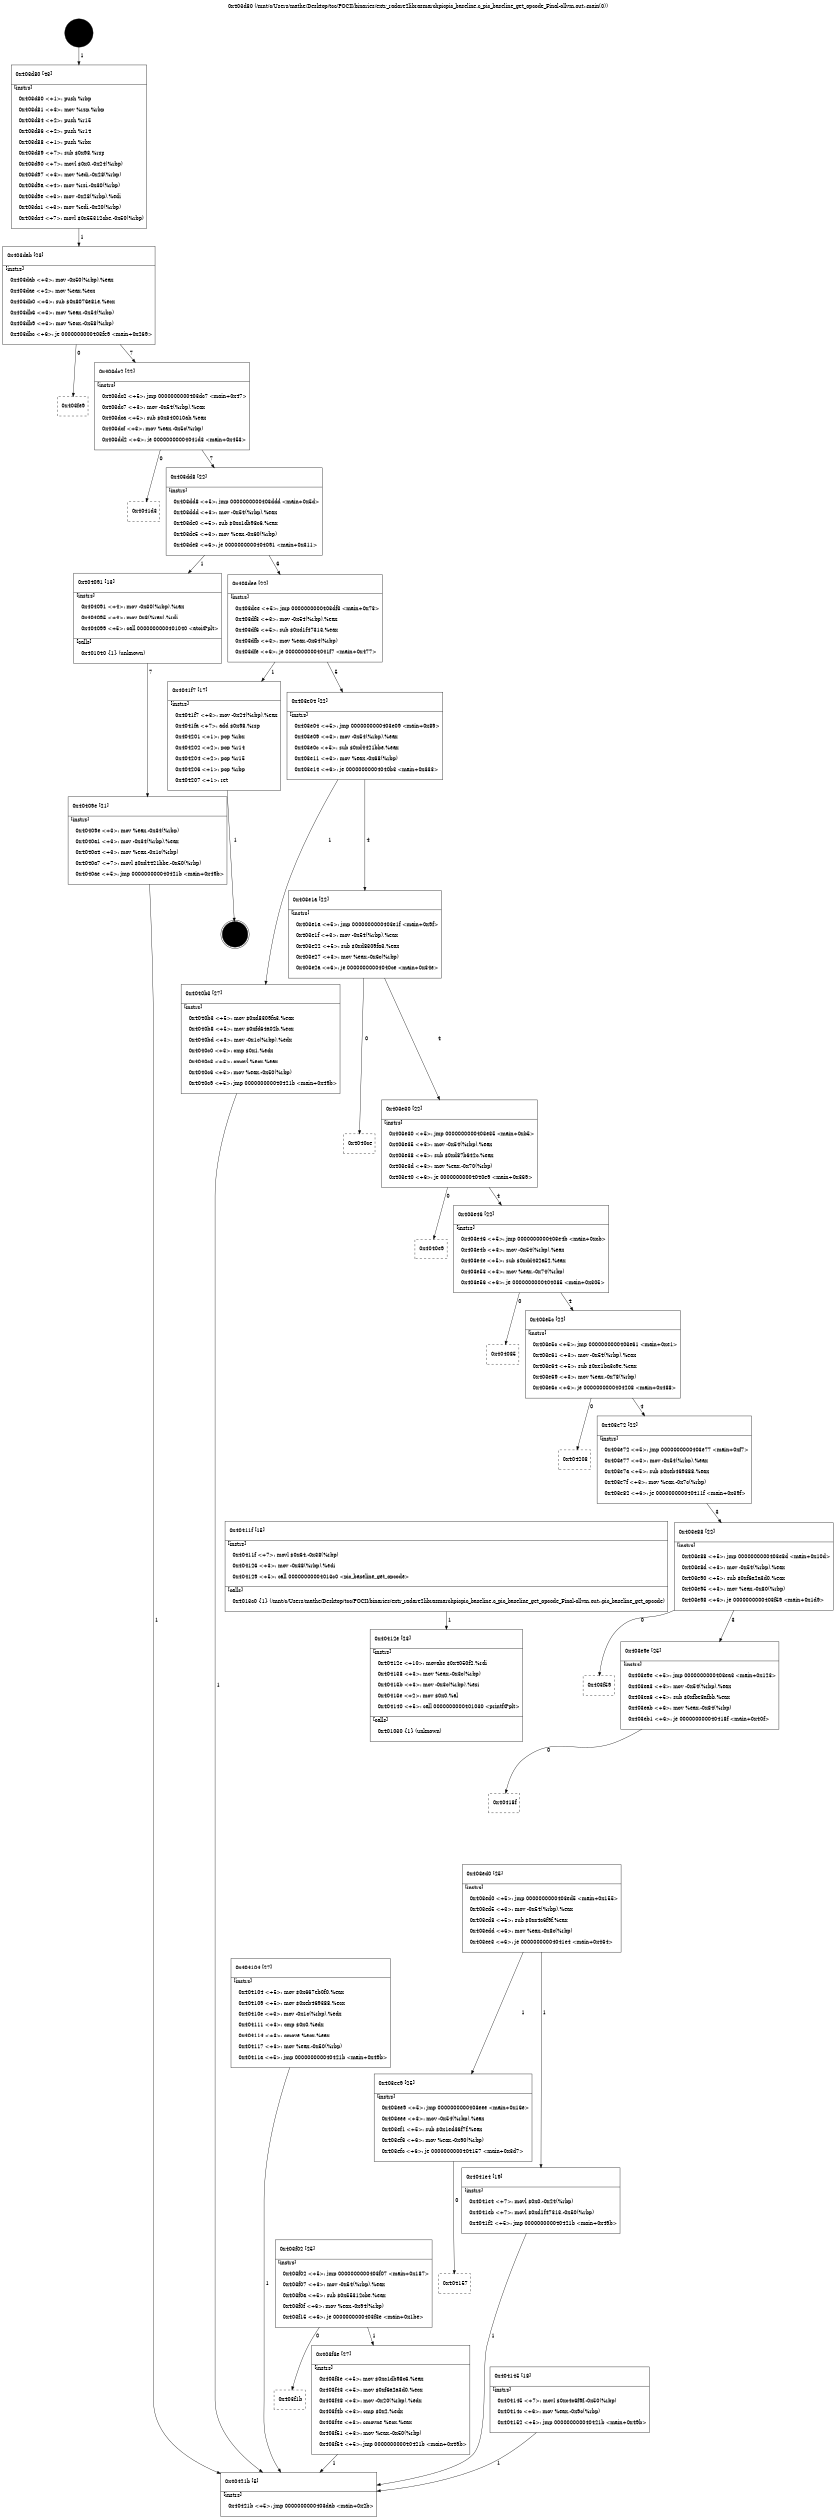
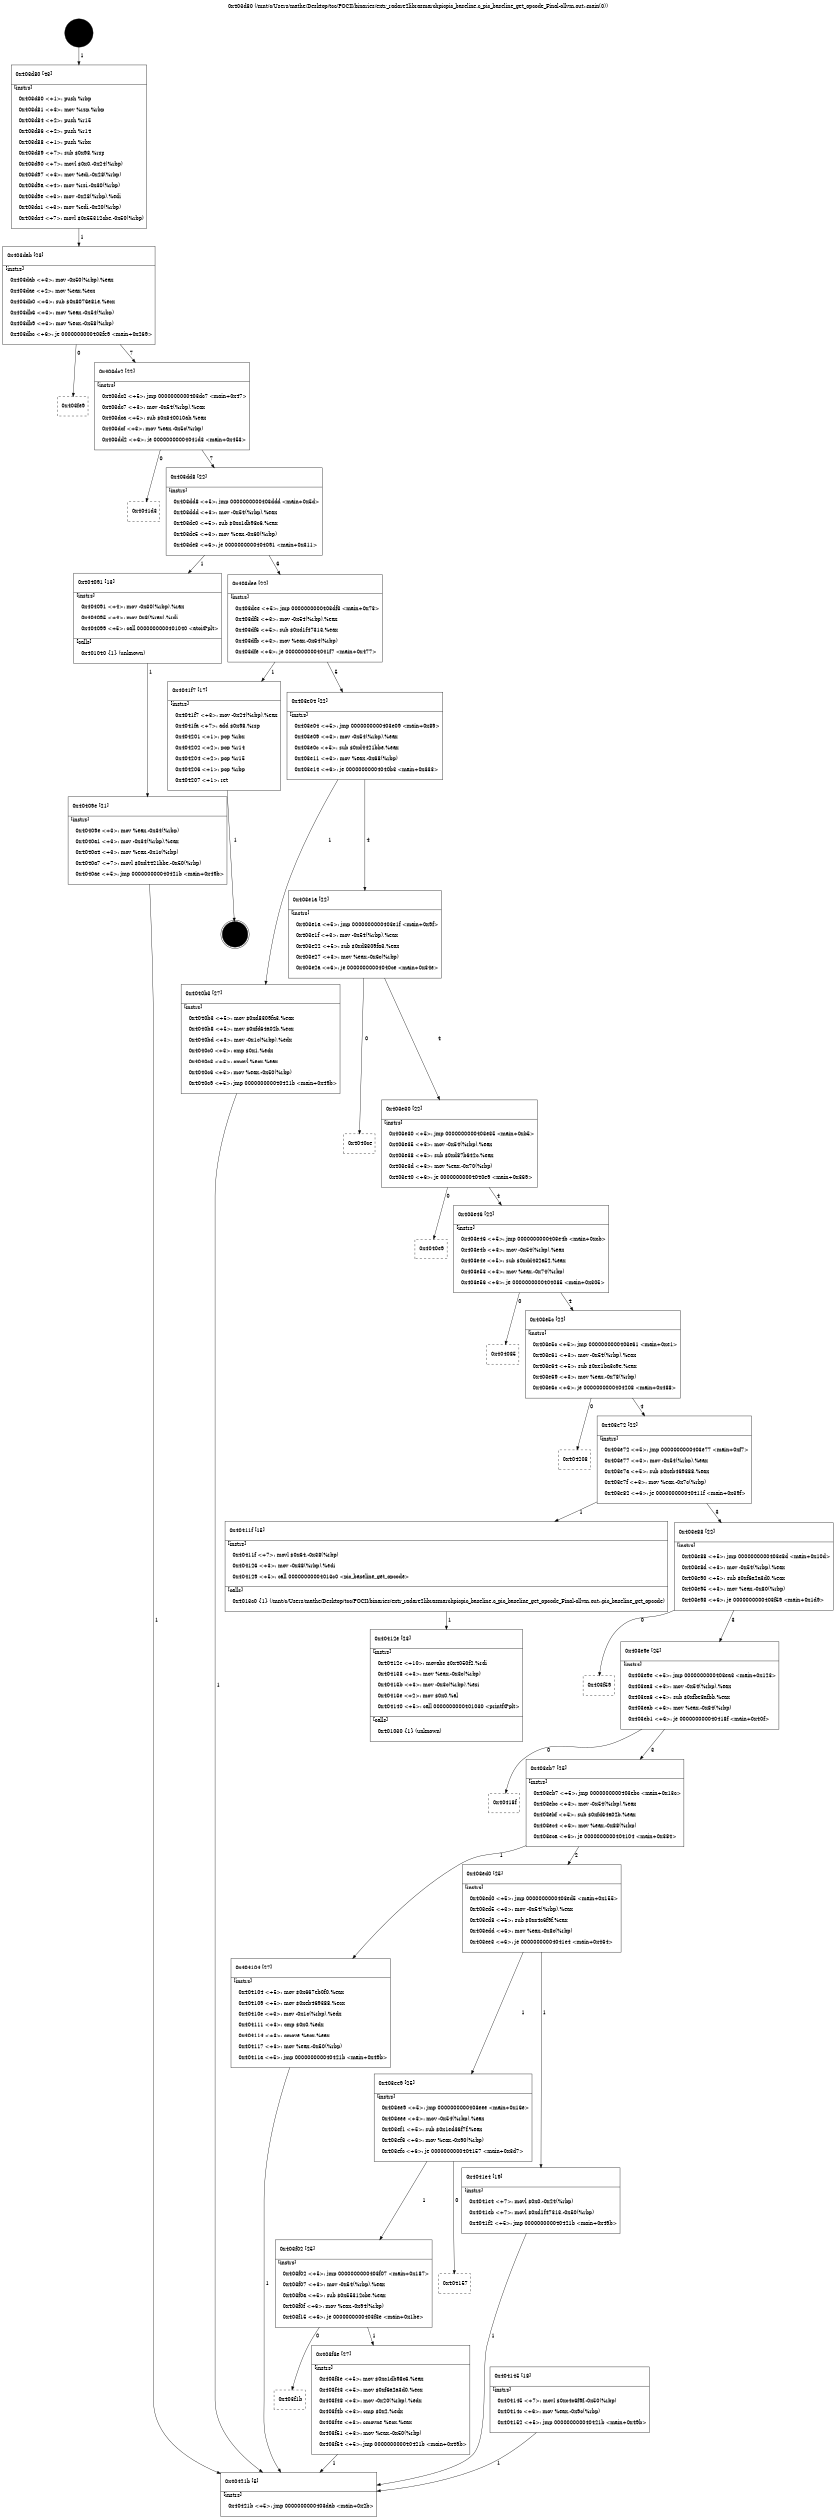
  digraph {
    label="0x403d80 (/mnt/c/Users/mathe/Desktop/tcc/POCII/binaries/extr_radare2librasmarchpicpic_baseline.c_pic_baseline_get_opcode_Final-ollvm.out::main(0))"
    labelloc=t
    node [shape=record]
    Entry [fillcolor=black height=0.3 shape=circle style=filled width=0.3]
    n2 [label="{\n     0x403d80 [43]\l\n     | [instrs]\l\n     &nbsp;&nbsp;0x403d80 \<+1\>: push %rbp\l\n     &nbsp;&nbsp;0x403d81 \<+3\>: mov %rsp,%rbp\l\n     &nbsp;&nbsp;0x403d84 \<+2\>: push %r15\l\n     &nbsp;&nbsp;0x403d86 \<+2\>: push %r14\l\n     &nbsp;&nbsp;0x403d88 \<+1\>: push %rbx\l\n     &nbsp;&nbsp;0x403d89 \<+7\>: sub $0x98,%rsp\l\n     &nbsp;&nbsp;0x403d90 \<+7\>: movl $0x0,-0x24(%rbp)\l\n     &nbsp;&nbsp;0x403d97 \<+3\>: mov %edi,-0x28(%rbp)\l\n     &nbsp;&nbsp;0x403d9a \<+4\>: mov %rsi,-0x30(%rbp)\l\n     &nbsp;&nbsp;0x403d9e \<+3\>: mov -0x28(%rbp),%edi\l\n     &nbsp;&nbsp;0x403da1 \<+3\>: mov %edi,-0x20(%rbp)\l\n     &nbsp;&nbsp;0x403da4 \<+7\>: movl $0x55312cbe,-0x50(%rbp)\l\n  }"]
    n3 [label="{\n     0x403dab [23]\l\n     | [instrs]\l\n     &nbsp;&nbsp;0x403dab \<+3\>: mov -0x50(%rbp),%eax\l\n     &nbsp;&nbsp;0x403dae \<+2\>: mov %eax,%ecx\l\n     &nbsp;&nbsp;0x403db0 \<+6\>: sub $0x8076e81e,%ecx\l\n     &nbsp;&nbsp;0x403db6 \<+3\>: mov %eax,-0x54(%rbp)\l\n     &nbsp;&nbsp;0x403db9 \<+3\>: mov %ecx,-0x58(%rbp)\l\n     &nbsp;&nbsp;0x403dbc \<+6\>: je 0000000000403fe9 \<main+0x269\>\l\n  }"]
    n4 [label="{\n     0x403fe9\l\n  }" style=dashed]
    n5 [label="{\n     0x403dc2 [22]\l\n     | [instrs]\l\n     &nbsp;&nbsp;0x403dc2 \<+5\>: jmp 0000000000403dc7 \<main+0x47\>\l\n     &nbsp;&nbsp;0x403dc7 \<+3\>: mov -0x54(%rbp),%eax\l\n     &nbsp;&nbsp;0x403dca \<+5\>: sub $0x840010ab,%eax\l\n     &nbsp;&nbsp;0x403dcf \<+3\>: mov %eax,-0x5c(%rbp)\l\n     &nbsp;&nbsp;0x403dd2 \<+6\>: je 00000000004041d3 \<main+0x453\>\l\n  }"]
    n6 [label="{\n     0x4041d3\l\n  }" style=dashed]
    n7 [label="{\n     0x403dd8 [22]\l\n     | [instrs]\l\n     &nbsp;&nbsp;0x403dd8 \<+5\>: jmp 0000000000403ddd \<main+0x5d\>\l\n     &nbsp;&nbsp;0x403ddd \<+3\>: mov -0x54(%rbp),%eax\l\n     &nbsp;&nbsp;0x403de0 \<+5\>: sub $0xc1db98c6,%eax\l\n     &nbsp;&nbsp;0x403de5 \<+3\>: mov %eax,-0x60(%rbp)\l\n     &nbsp;&nbsp;0x403de8 \<+6\>: je 0000000000404091 \<main+0x311\>\l\n  }"]
    n8 [label="{\n     0x404091 [13]\l\n     | [instrs]\l\n     &nbsp;&nbsp;0x404091 \<+4\>: mov -0x30(%rbp),%rax\l\n     &nbsp;&nbsp;0x404095 \<+4\>: mov 0x8(%rax),%rdi\l\n     &nbsp;&nbsp;0x404099 \<+5\>: call 0000000000401040 \<atoi@plt\>\l\n     | [calls]\l\n     &nbsp;&nbsp;0x401040 \{1\} (unknown)\l\n  }"]
    n9 [label="{\n     0x403dee [22]\l\n     | [instrs]\l\n     &nbsp;&nbsp;0x403dee \<+5\>: jmp 0000000000403df3 \<main+0x73\>\l\n     &nbsp;&nbsp;0x403df3 \<+3\>: mov -0x54(%rbp),%eax\l\n     &nbsp;&nbsp;0x403df6 \<+5\>: sub $0xd1f47313,%eax\l\n     &nbsp;&nbsp;0x403dfb \<+3\>: mov %eax,-0x64(%rbp)\l\n     &nbsp;&nbsp;0x403dfe \<+6\>: je 00000000004041f7 \<main+0x477\>\l\n  }"]
    Exit [fillcolor=black height=0.3 peripheries=2 shape=circle style=filled width=0.3]
    n11 [label="{\n     0x40409e [21]\l\n     | [instrs]\l\n     &nbsp;&nbsp;0x40409e \<+3\>: mov %eax,-0x34(%rbp)\l\n     &nbsp;&nbsp;0x4040a1 \<+3\>: mov -0x34(%rbp),%eax\l\n     &nbsp;&nbsp;0x4040a4 \<+3\>: mov %eax,-0x1c(%rbp)\l\n     &nbsp;&nbsp;0x4040a7 \<+7\>: movl $0xd4421bbe,-0x50(%rbp)\l\n     &nbsp;&nbsp;0x4040ae \<+5\>: jmp 000000000040421b \<main+0x49b\>\l\n  }"]
    n12 [label="{\n     0x4041f7 [17]\l\n     | [instrs]\l\n     &nbsp;&nbsp;0x4041f7 \<+3\>: mov -0x24(%rbp),%eax\l\n     &nbsp;&nbsp;0x4041fa \<+7\>: add $0x98,%rsp\l\n     &nbsp;&nbsp;0x404201 \<+1\>: pop %rbx\l\n     &nbsp;&nbsp;0x404202 \<+2\>: pop %r14\l\n     &nbsp;&nbsp;0x404204 \<+2\>: pop %r15\l\n     &nbsp;&nbsp;0x404206 \<+1\>: pop %rbp\l\n     &nbsp;&nbsp;0x404207 \<+1\>: ret\l\n  }"]
    n13 [label="{\n     0x403e04 [22]\l\n     | [instrs]\l\n     &nbsp;&nbsp;0x403e04 \<+5\>: jmp 0000000000403e09 \<main+0x89\>\l\n     &nbsp;&nbsp;0x403e09 \<+3\>: mov -0x54(%rbp),%eax\l\n     &nbsp;&nbsp;0x403e0c \<+5\>: sub $0xd4421bbe,%eax\l\n     &nbsp;&nbsp;0x403e11 \<+3\>: mov %eax,-0x68(%rbp)\l\n     &nbsp;&nbsp;0x403e14 \<+6\>: je 00000000004040b3 \<main+0x333\>\l\n  }"]
    n14 [label="{\n     0x404145 [18]\l\n     | [instrs]\l\n     &nbsp;&nbsp;0x404145 \<+7\>: movl $0xc4c6f9f,-0x50(%rbp)\l\n     &nbsp;&nbsp;0x40414c \<+6\>: mov %eax,-0x9c(%rbp)\l\n     &nbsp;&nbsp;0x404152 \<+5\>: jmp 000000000040421b \<main+0x49b\>\l\n  }"]
    n15 [label="{\n     0x40421b [5]\l\n     | [instrs]\l\n     &nbsp;&nbsp;0x40421b \<+5\>: jmp 0000000000403dab \<main+0x2b\>\l\n  }"]
    n16 [label="{\n     0x4040b3 [27]\l\n     | [instrs]\l\n     &nbsp;&nbsp;0x4040b3 \<+5\>: mov $0xd8309fa3,%eax\l\n     &nbsp;&nbsp;0x4040b8 \<+5\>: mov $0xfd64a02b,%ecx\l\n     &nbsp;&nbsp;0x4040bd \<+3\>: mov -0x1c(%rbp),%edx\l\n     &nbsp;&nbsp;0x4040c0 \<+3\>: cmp $0x1,%edx\l\n     &nbsp;&nbsp;0x4040c3 \<+3\>: cmovl %ecx,%eax\l\n     &nbsp;&nbsp;0x4040c6 \<+3\>: mov %eax,-0x50(%rbp)\l\n     &nbsp;&nbsp;0x4040c9 \<+5\>: jmp 000000000040421b \<main+0x49b\>\l\n  }"]
    n17 [label="{\n     0x403e1a [22]\l\n     | [instrs]\l\n     &nbsp;&nbsp;0x403e1a \<+5\>: jmp 0000000000403e1f \<main+0x9f\>\l\n     &nbsp;&nbsp;0x403e1f \<+3\>: mov -0x54(%rbp),%eax\l\n     &nbsp;&nbsp;0x403e22 \<+5\>: sub $0xd8309fa3,%eax\l\n     &nbsp;&nbsp;0x403e27 \<+3\>: mov %eax,-0x6c(%rbp)\l\n     &nbsp;&nbsp;0x403e2a \<+6\>: je 00000000004040ce \<main+0x34e\>\l\n  }"]
    n18 [label="{\n     0x40412e [23]\l\n     | [instrs]\l\n     &nbsp;&nbsp;0x40412e \<+10\>: movabs $0x4050f2,%rdi\l\n     &nbsp;&nbsp;0x404138 \<+3\>: mov %eax,-0x3c(%rbp)\l\n     &nbsp;&nbsp;0x40413b \<+3\>: mov -0x3c(%rbp),%esi\l\n     &nbsp;&nbsp;0x40413e \<+2\>: mov $0x0,%al\l\n     &nbsp;&nbsp;0x404140 \<+5\>: call 0000000000401030 \<printf@plt\>\l\n     | [calls]\l\n     &nbsp;&nbsp;0x401030 \{1\} (unknown)\l\n  }"]
    n19 [label="{\n     0x4040ce\l\n  }" style=dashed]
    n20 [label="{\n     0x403e30 [22]\l\n     | [instrs]\l\n     &nbsp;&nbsp;0x403e30 \<+5\>: jmp 0000000000403e35 \<main+0xb5\>\l\n     &nbsp;&nbsp;0x403e35 \<+3\>: mov -0x54(%rbp),%eax\l\n     &nbsp;&nbsp;0x403e38 \<+5\>: sub $0xd87b642c,%eax\l\n     &nbsp;&nbsp;0x403e3d \<+3\>: mov %eax,-0x70(%rbp)\l\n     &nbsp;&nbsp;0x403e40 \<+6\>: je 00000000004040e9 \<main+0x369\>\l\n  }"]
    n21 [label="{\n     0x4040e9\l\n  }" style=dashed]
    n22 [label="{\n     0x403e46 [22]\l\n     | [instrs]\l\n     &nbsp;&nbsp;0x403e46 \<+5\>: jmp 0000000000403e4b \<main+0xcb\>\l\n     &nbsp;&nbsp;0x403e4b \<+3\>: mov -0x54(%rbp),%eax\l\n     &nbsp;&nbsp;0x403e4e \<+5\>: sub $0xdd432a52,%eax\l\n     &nbsp;&nbsp;0x403e53 \<+3\>: mov %eax,-0x74(%rbp)\l\n     &nbsp;&nbsp;0x403e56 \<+6\>: je 0000000000404085 \<main+0x305\>\l\n  }"]
    n23 [label="{\n     0x404085\l\n  }" style=dashed]
    n24 [label="{\n     0x403e5c [22]\l\n     | [instrs]\l\n     &nbsp;&nbsp;0x403e5c \<+5\>: jmp 0000000000403e61 \<main+0xe1\>\l\n     &nbsp;&nbsp;0x403e61 \<+3\>: mov -0x54(%rbp),%eax\l\n     &nbsp;&nbsp;0x403e64 \<+5\>: sub $0xe1ba3c9e,%eax\l\n     &nbsp;&nbsp;0x403e69 \<+3\>: mov %eax,-0x78(%rbp)\l\n     &nbsp;&nbsp;0x403e6c \<+6\>: je 0000000000404208 \<main+0x488\>\l\n  }"]
    n25 [label="{\n     0x404208\l\n  }" style=dashed]
    n26 [label="{\n     0x403e72 [22]\l\n     | [instrs]\l\n     &nbsp;&nbsp;0x403e72 \<+5\>: jmp 0000000000403e77 \<main+0xf7\>\l\n     &nbsp;&nbsp;0x403e77 \<+3\>: mov -0x54(%rbp),%eax\l\n     &nbsp;&nbsp;0x403e7a \<+5\>: sub $0xeb469388,%eax\l\n     &nbsp;&nbsp;0x403e7f \<+3\>: mov %eax,-0x7c(%rbp)\l\n     &nbsp;&nbsp;0x403e82 \<+6\>: je 000000000040411f \<main+0x39f\>\l\n  }"]
    n27 [label="{\n     0x403f1b\l\n  }" style=dashed]
    n28 [label="{\n     0x40411f [15]\l\n     | [instrs]\l\n     &nbsp;&nbsp;0x40411f \<+7\>: movl $0x64,-0x38(%rbp)\l\n     &nbsp;&nbsp;0x404126 \<+3\>: mov -0x38(%rbp),%edi\l\n     &nbsp;&nbsp;0x404129 \<+5\>: call 00000000004013c0 \<pic_baseline_get_opcode\>\l\n     | [calls]\l\n     &nbsp;&nbsp;0x4013c0 \{1\} (/mnt/c/Users/mathe/Desktop/tcc/POCII/binaries/extr_radare2librasmarchpicpic_baseline.c_pic_baseline_get_opcode_Final-ollvm.out::pic_baseline_get_opcode)\l\n  }"]
    n29 [label="{\n     0x403e88 [22]\l\n     | [instrs]\l\n     &nbsp;&nbsp;0x403e88 \<+5\>: jmp 0000000000403e8d \<main+0x10d\>\l\n     &nbsp;&nbsp;0x403e8d \<+3\>: mov -0x54(%rbp),%eax\l\n     &nbsp;&nbsp;0x403e90 \<+5\>: sub $0xf6a2a3d0,%eax\l\n     &nbsp;&nbsp;0x403e95 \<+3\>: mov %eax,-0x80(%rbp)\l\n     &nbsp;&nbsp;0x403e98 \<+6\>: je 0000000000403f59 \<main+0x1d9\>\l\n  }"]
    n30 [label="{\n     0x403f3e [27]\l\n     | [instrs]\l\n     &nbsp;&nbsp;0x403f3e \<+5\>: mov $0xc1db98c6,%eax\l\n     &nbsp;&nbsp;0x403f43 \<+5\>: mov $0xf6a2a3d0,%ecx\l\n     &nbsp;&nbsp;0x403f48 \<+3\>: mov -0x20(%rbp),%edx\l\n     &nbsp;&nbsp;0x403f4b \<+3\>: cmp $0x2,%edx\l\n     &nbsp;&nbsp;0x403f4e \<+3\>: cmovne %ecx,%eax\l\n     &nbsp;&nbsp;0x403f51 \<+3\>: mov %eax,-0x50(%rbp)\l\n     &nbsp;&nbsp;0x403f54 \<+5\>: jmp 000000000040421b \<main+0x49b\>\l\n  }"]
    n31 [label="{\n     0x403f59\l\n  }" style=dashed]
    n32 [label="{\n     0x403e9e [25]\l\n     | [instrs]\l\n     &nbsp;&nbsp;0x403e9e \<+5\>: jmp 0000000000403ea3 \<main+0x123\>\l\n     &nbsp;&nbsp;0x403ea3 \<+3\>: mov -0x54(%rbp),%eax\l\n     &nbsp;&nbsp;0x403ea6 \<+5\>: sub $0xfbe8afbb,%eax\l\n     &nbsp;&nbsp;0x403eab \<+6\>: mov %eax,-0x84(%rbp)\l\n     &nbsp;&nbsp;0x403eb1 \<+6\>: je 000000000040418f \<main+0x40f\>\l\n  }"]
    n33 [label="{\n     0x403f02 [25]\l\n     | [instrs]\l\n     &nbsp;&nbsp;0x403f02 \<+5\>: jmp 0000000000403f07 \<main+0x187\>\l\n     &nbsp;&nbsp;0x403f07 \<+3\>: mov -0x54(%rbp),%eax\l\n     &nbsp;&nbsp;0x403f0a \<+5\>: sub $0x55312cbe,%eax\l\n     &nbsp;&nbsp;0x403f0f \<+6\>: mov %eax,-0x94(%rbp)\l\n     &nbsp;&nbsp;0x403f15 \<+6\>: je 0000000000403f3e \<main+0x1be\>\l\n  }"]
    n34 [label="{\n     0x40418f\l\n  }" style=dashed]
+   n35 [label="{\n     0x403eb7 [25]\l\n     | [instrs]\l\n     &nbsp;&nbsp;0x403eb7 \<+5\>: jmp 0000000000403ebc \<main+0x13c\>\l\n     &nbsp;&nbsp;0x403ebc \<+3\>: mov -0x54(%rbp),%eax\l\n     &nbsp;&nbsp;0x403ebf \<+5\>: sub $0xfd64a02b,%eax\l\n     &nbsp;&nbsp;0x403ec4 \<+6\>: mov %eax,-0x88(%rbp)\l\n     &nbsp;&nbsp;0x403eca \<+6\>: je 0000000000404104 \<main+0x384\>\l\n  }"]
    n36 [label="{\n     0x404157\l\n  }" style=dashed]
    n37 [label="{\n     0x404104 [27]\l\n     | [instrs]\l\n     &nbsp;&nbsp;0x404104 \<+5\>: mov $0x667eb0f0,%eax\l\n     &nbsp;&nbsp;0x404109 \<+5\>: mov $0xeb469388,%ecx\l\n     &nbsp;&nbsp;0x40410e \<+3\>: mov -0x1c(%rbp),%edx\l\n     &nbsp;&nbsp;0x404111 \<+3\>: cmp $0x0,%edx\l\n     &nbsp;&nbsp;0x404114 \<+3\>: cmove %ecx,%eax\l\n     &nbsp;&nbsp;0x404117 \<+3\>: mov %eax,-0x50(%rbp)\l\n     &nbsp;&nbsp;0x40411a \<+5\>: jmp 000000000040421b \<main+0x49b\>\l\n  }"]
    n38 [label="{\n     0x403ed0 [25]\l\n     | [instrs]\l\n     &nbsp;&nbsp;0x403ed0 \<+5\>: jmp 0000000000403ed5 \<main+0x155\>\l\n     &nbsp;&nbsp;0x403ed5 \<+3\>: mov -0x54(%rbp),%eax\l\n     &nbsp;&nbsp;0x403ed8 \<+5\>: sub $0xc4c6f9f,%eax\l\n     &nbsp;&nbsp;0x403edd \<+6\>: mov %eax,-0x8c(%rbp)\l\n     &nbsp;&nbsp;0x403ee3 \<+6\>: je 00000000004041e4 \<main+0x464\>\l\n  }"]
    n39 [label="{\n     0x403ee9 [25]\l\n     | [instrs]\l\n     &nbsp;&nbsp;0x403ee9 \<+5\>: jmp 0000000000403eee \<main+0x16e\>\l\n     &nbsp;&nbsp;0x403eee \<+3\>: mov -0x54(%rbp),%eax\l\n     &nbsp;&nbsp;0x403ef1 \<+5\>: sub $0x1ed36f7f,%eax\l\n     &nbsp;&nbsp;0x403ef6 \<+6\>: mov %eax,-0x90(%rbp)\l\n     &nbsp;&nbsp;0x403efc \<+6\>: je 0000000000404157 \<main+0x3d7\>\l\n  }"]
    n40 [label="{\n     0x4041e4 [19]\l\n     | [instrs]\l\n     &nbsp;&nbsp;0x4041e4 \<+7\>: movl $0x0,-0x24(%rbp)\l\n     &nbsp;&nbsp;0x4041eb \<+7\>: movl $0xd1f47313,-0x50(%rbp)\l\n     &nbsp;&nbsp;0x4041f2 \<+5\>: jmp 000000000040421b \<main+0x49b\>\l\n  }"]
    Entry -> n2 [label=" 1"]
    n2 -> n3 [label=" 1"]
    n3 -> n4 [label=" 0"]
    n3 -> n5 [label=" 7"]
    n5 -> n6 [label=" 0"]
    n5 -> n7 [label=" 7"]
    n7 -> n8 [label=" 1"]
    n7 -> n9 [label=" 6"]
-   n8 -> n11 [label=" 7"]
+   n8 -> n11 [label=" 1"]
    n9 -> n12 [label=" 1"]
    n9 -> n13 [label=" 5"]
    n11 -> n15 [label=" 1"]
    n12 -> Exit [label=" 1"]
    n13 -> n16 [label=" 1"]
    n13 -> n17 [label=" 4"]
    n14 -> n15 [label=" 1"]
    n16 -> n15 [label=" 1"]
    n17 -> n19 [label=" 0"]
    n17 -> n20 [label=" 4"]
    n20 -> n21 [label=" 0"]
    n20 -> n22 [label=" 4"]
    n22 -> n23 [label=" 0"]
    n22 -> n24 [label=" 4"]
    n24 -> n25 [label=" 0"]
    n24 -> n26 [label=" 4"]
+   n26 -> n28 [label=" 1"]
    n26 -> n29 [label=" 3"]
    n28 -> n18 [label=" 1"]
    n29 -> n31 [label=" 0"]
    n29 -> n32 [label=" 3"]
    n30 -> n15 [label=" 1"]
    n32 -> n34 [label=" 0"]
+   n32 -> n35 [label=" 3"]
    n33 -> n27 [label=" 0"]
    n33 -> n30 [label=" 1"]
+   n35 -> n37 [label=" 1"]
+   n35 -> n38 [label=" 2"]
    n37 -> n15 [label=" 1"]
    n38 -> n39 [label=" 1"]
    n38 -> n40 [label=" 1"]
+   n39 -> n33 [label=" 1"]
    n39 -> n36 [label=" 0"]
    n40 -> n15 [label=" 1"]
  }
